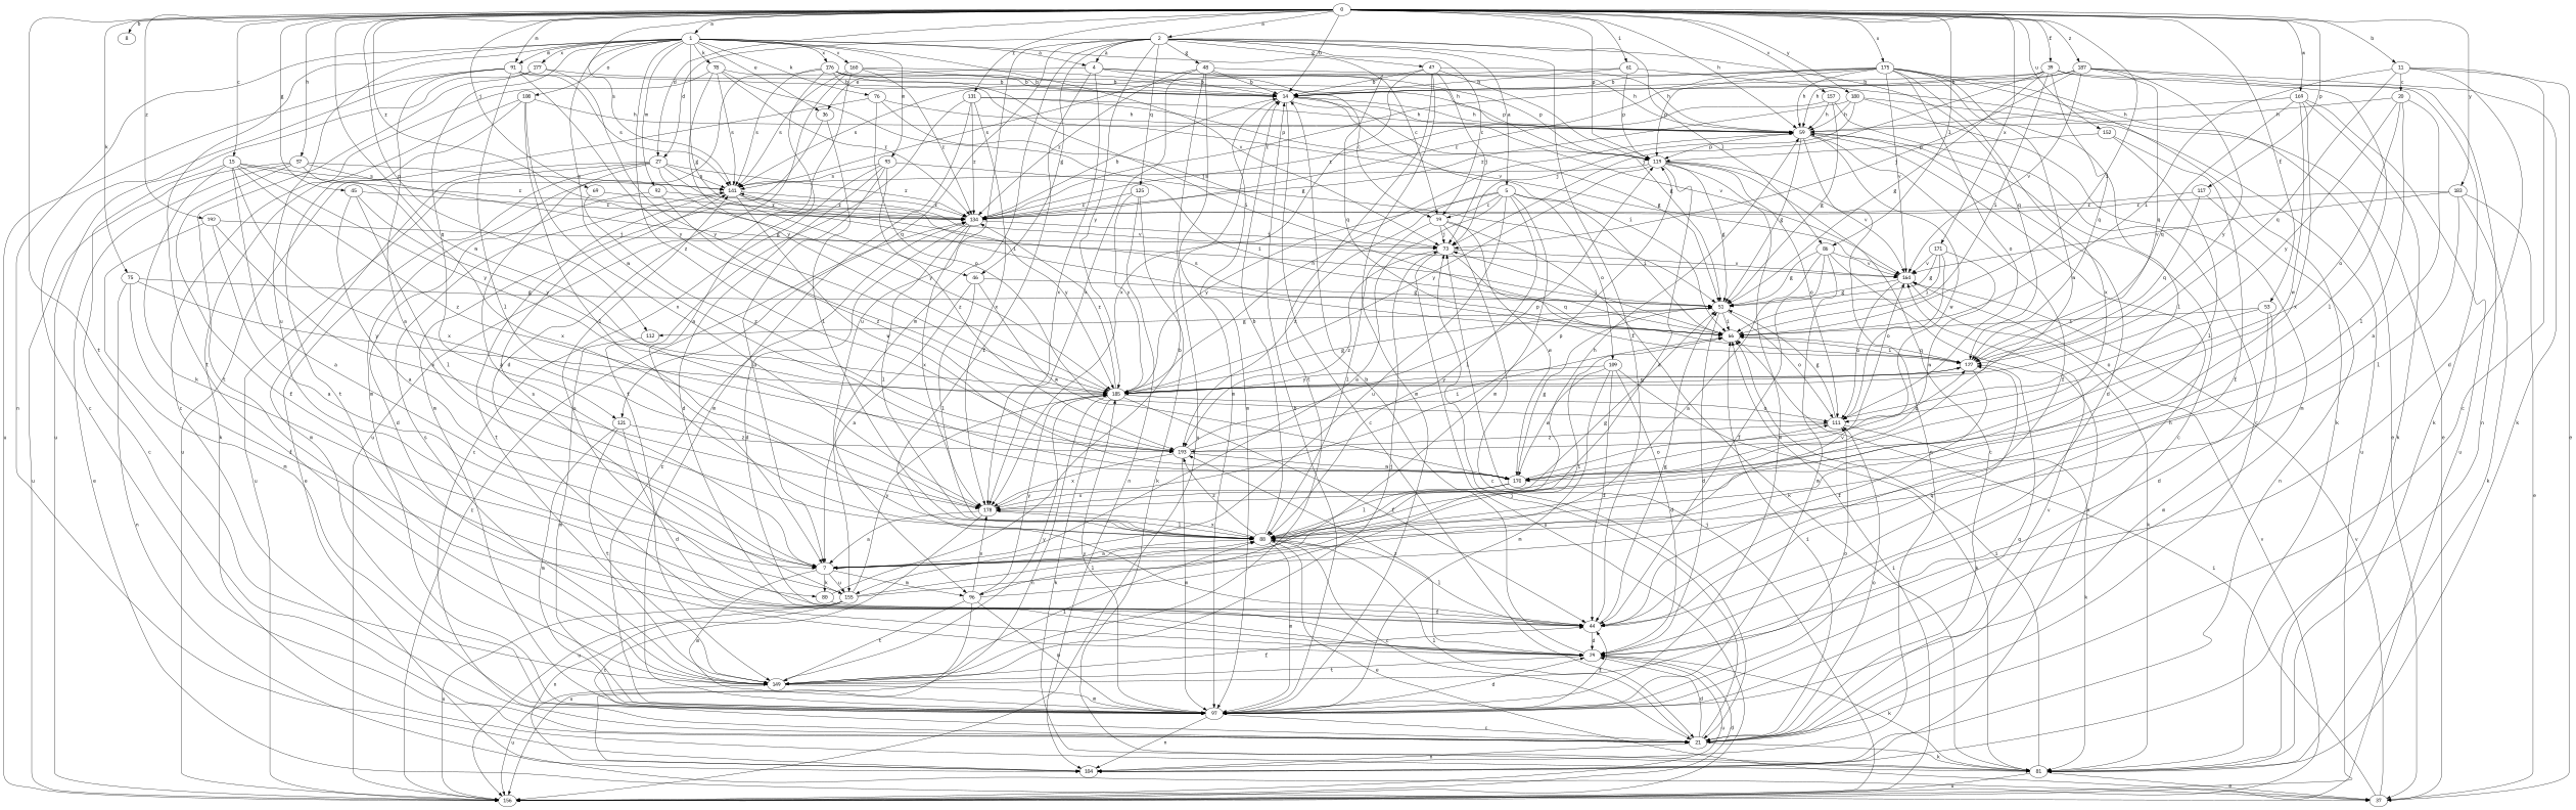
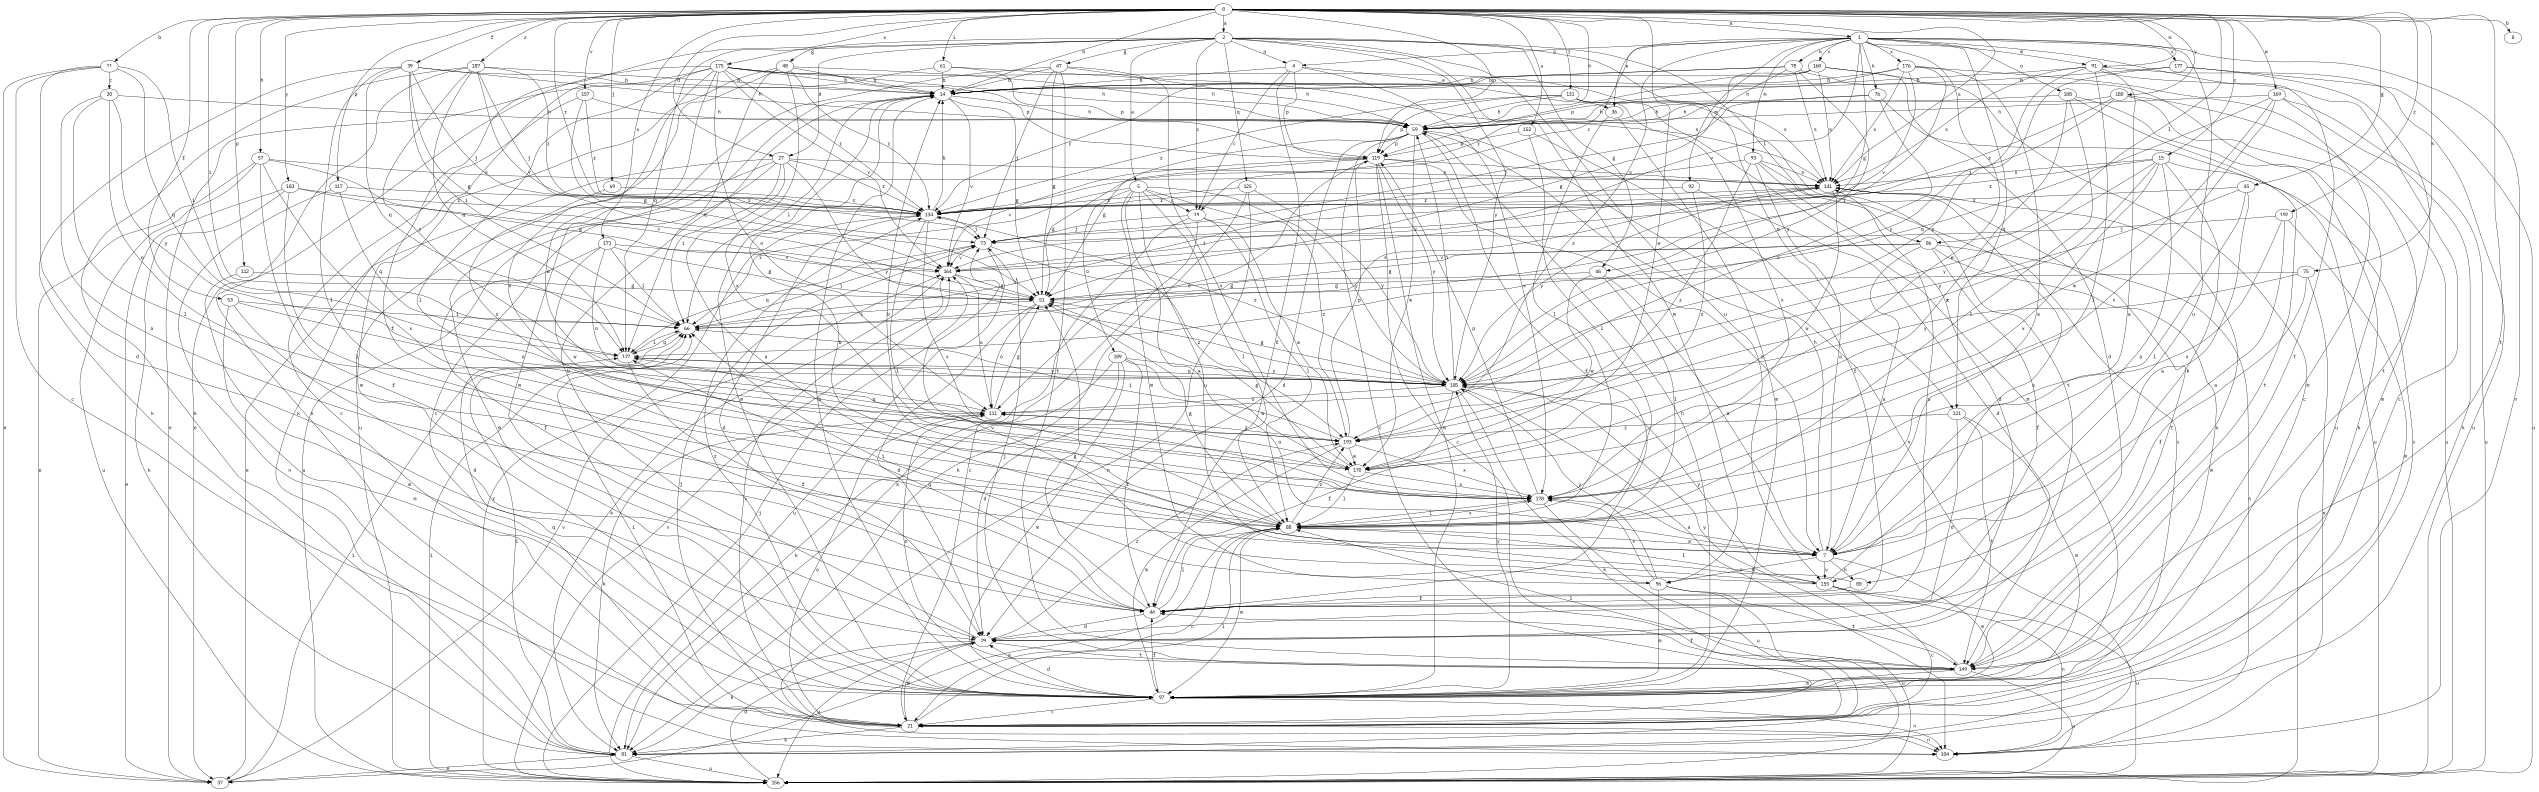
  strict digraph {
    fontname="IBM Plex Mono"
    node [fontname="IBM Plex Mono"]
    edge [fontname="IBM Plex Mono"]
    0
    1
    2
    8
    11
    14
    15
    27
    39
    n10 [label=53]
    45
    57
    59
    61
    66
    69
    75
    86
    91
    112
    117
    119
    131
    134
    141
    149
    152
    157
    169
    170
    171
    175
    180
    183
    187
    192
    4
    19
    36
    46
    76
    78
    92
    93
    104
    108
    121
    155
    160
    164
    176
    177
    193
    5
    44
    47
    48
    96
    125
    127
    185
    20
    21
    29
    37
    97
    51
    178
    7
    80
    156
    88
    73
    81
    111
    109
    0 -> 1 [label=a]
    0 -> 2 [label=a]
    0 -> 8 [label=b]
    0 -> 11 [label=b]
    0 -> 14 [label=b]
    0 -> 15 [label=c]
    0 -> 27 [label=d]
    0 -> 39 [label=f]
    0 -> n10 [label=f]
    0 -> 45 [label=g]
    0 -> 57 [label=h]
    0 -> 59 [label=h]
    0 -> 61 [label=i]
    0 -> 66 [label=i]
    0 -> 69 [label=j]
    0 -> 75 [label=k]
    0 -> 86 [label=l]
    0 -> 91 [label=m]
    0 -> 112 [label=p]
    0 -> 117 [label=p]
    0 -> 119 [label=p]
    0 -> 131 [label=r]
    0 -> 134 [label=r]
    0 -> 141 [label=s]
    0 -> 149 [label=t]
    0 -> 152 [label=u]
    0 -> 157 [label=v]
    0 -> 169 [label=w]
    0 -> 170 [label=w]
    0 -> 171 [label=x]
    0 -> 175 [label=x]
    0 -> 180 [label=y]
    0 -> 183 [label=y]
    0 -> 187 [label=z]
    0 -> 192 [label=z]
    1 -> 91 [label=m]
    1 -> 149 [label=t]
    1 -> 170 [label=w]
    1 -> 4 [label=a]
    1 -> 19 [label=c]
    1 -> 36 [label=e]
    1 -> 46 [label=g]
    1 -> 76 [label=k]
    1 -> 78 [label=k]
    1 -> 92 [label=m]
    1 -> 93 [label=m]
    1 -> 104 [label=n]
    1 -> 108 [label=o]
    1 -> 121 [label=q]
    1 -> 155 [label=u]
    1 -> 160 [label=v]
-   1 -> 73 [label=v]
+   1 -> 164 [label=v]
    1 -> 176 [label=x]
    1 -> 177 [label=x]
    1 -> 193 [label=z]
    2 -> 27 [label=d]
    2 -> 86 [label=l]
    2 -> 4 [label=a]
    2 -> 19 [label=c]
    2 -> 46 [label=g]
    2 -> 121 [label=q]
    2 -> 155 [label=u]
    2 -> 5 [label=a]
    2 -> 44 [label=f]
    2 -> 47 [label=g]
    2 -> 48 [label=g]
    2 -> 96 [label=m]
    2 -> 125 [label=q]
    2 -> 127 [label=q]
    2 -> 185 [label=y]
    11 -> 66 [label=i]
    11 -> 127 [label=q]
    11 -> 20 [label=c]
    11 -> 21 [label=c]
    11 -> 29 [label=d]
    11 -> 37 [label=e]
    14 -> 59 [label=h]
    14 -> 66 [label=i]
    14 -> 164 [label=v]
    14 -> 21 [label=c]
    14 -> 97 [label=m]
    14 -> 51 [label=g]
    15 -> 134 [label=r]
    15 -> 141 [label=s]
    15 -> 193 [label=z]
    15 -> 185 [label=y]
    15 -> 21 [label=c]
    15 -> 178 [label=x]
    15 -> 7 [label=a]
    15 -> 80 [label=k]
    27 -> 66 [label=i]
    27 -> 134 [label=r]
    27 -> 141 [label=s]
    27 -> 185 [label=y]
    27 -> 37 [label=e]
    27 -> 97 [label=m]
    27 -> 7 [label=a]
    27 -> 156 [label=u]
    39 -> 14 [label=b]
    39 -> 59 [label=h]
    39 -> 66 [label=i]
    39 -> 127 [label=q]
    39 -> 51 [label=g]
    39 -> 88 [label=l]
    39 -> 73 [label=j]
    39 -> 81 [label=k]
    n10 -> 66 [label=i]
    n10 -> 29 [label=d]
    n10 -> 97 [label=m]
    n10 -> 111 [label=o]
    45 -> 134 [label=r]
    45 -> 185 [label=y]
    45 -> 7 [label=a]
    45 -> 88 [label=l]
    57 -> 141 [label=s]
    57 -> 44 [label=f]
    57 -> 37 [label=e]
    57 -> 51 [label=g]
    57 -> 178 [label=x]
    57 -> 156 [label=u]
    59 -> 119 [label=p]
    59 -> 170 [label=w]
    59 -> 104 [label=n]
    59 -> 44 [label=f]
    59 -> 21 [label=c]
    59 -> 29 [label=d]
    59 -> 51 [label=g]
    61 -> 14 [label=b]
    61 -> 119 [label=p]
    61 -> 141 [label=s]
    61 -> 37 [label=e]
    66 -> 141 [label=s]
    66 -> 127 [label=q]
    66 -> 73 [label=j]
    69 -> 134 [label=r]
    69 -> 193 [label=z]
    75 -> 104 [label=n]
    75 -> 44 [label=f]
    75 -> 185 [label=y]
    75 -> 51 [label=g]
    86 -> 104 [label=n]
    86 -> 164 [label=v]
    86 -> 44 [label=f]
    86 -> 97 [label=m]
    86 -> 51 [label=g]
    86 -> 7 [label=a]
    91 -> 14 [label=b]
    91 -> 141 [label=s]
    91 -> 185 [label=y]
    91 -> 21 [label=c]
    91 -> 7 [label=a]
    91 -> 156 [label=u]
    91 -> 88 [label=l]
    112 -> 97 [label=m]
-   51 -> 112 [label=g]
+   112 -> 51 [label=g]
    117 -> 134 [label=r]
    117 -> 104 [label=n]
    117 -> 127 [label=q]
    119 -> 141 [label=s]
    119 -> 164 [label=v]
    119 -> 185 [label=y]
    119 -> 21 [label=c]
    119 -> 97 [label=m]
    119 -> 51 [label=g]
    119 -> 7 [label=a]
    119 -> 111 [label=o]
    131 -> 59 [label=h]
    131 -> 119 [label=p]
    131 -> 134 [label=r]
    131 -> 149 [label=t]
    131 -> 97 [label=m]
    131 -> 178 [label=x]
    134 -> 14 [label=b]
    134 -> 29 [label=d]
    134 -> 178 [label=x]
    134 -> 88 [label=l]
    134 -> 73 [label=j]
    141 -> 134 [label=r]
    141 -> 149 [label=t]
    141 -> 170 [label=w]
    141 -> 164 [label=v]
    141 -> 185 [label=y]
    149 -> 141 [label=s]
    149 -> 44 [label=f]
    149 -> 185 [label=y]
    149 -> 97 [label=m]
    149 -> 156 [label=u]
    149 -> 88 [label=l]
    149 -> 73 [label=j]
    149 -> 111 [label=o]
    152 -> 119 [label=p]
    152 -> 44 [label=f]
    152 -> 88 [label=l]
    157 -> 59 [label=h]
    157 -> 134 [label=r]
    157 -> 21 [label=c]
    157 -> 51 [label=g]
    169 -> 59 [label=h]
    169 -> 170 [label=w]
    169 -> 127 [label=q]
    169 -> 178 [label=x]
    169 -> 156 [label=u]
    169 -> 81 [label=k]
    170 -> 51 [label=g]
    170 -> 178 [label=x]
    170 -> 88 [label=l]
    170 -> 111 [label=o]
    171 -> 66 [label=i]
    171 -> 170 [label=w]
    171 -> 164 [label=v]
+   171 -> 44 [label=f]
    171 -> 51 [label=g]
    171 -> 111 [label=o]
    175 -> 14 [label=b]
    175 -> 59 [label=h]
    175 -> 119 [label=p]
    175 -> 134 [label=r]
    175 -> 141 [label=s]
    175 -> 170 [label=w]
    175 -> 164 [label=v]
    175 -> 37 [label=e]
    175 -> 178 [label=x]
    175 -> 88 [label=l]
    175 -> 81 [label=k]
    175 -> 111 [label=o]
    180 -> 59 [label=h]
    180 -> 134 [label=r]
    180 -> 97 [label=m]
    180 -> 156 [label=u]
    180 -> 73 [label=j]
    183 -> 134 [label=r]
    183 -> 164 [label=v]
    183 -> 37 [label=e]
    183 -> 88 [label=l]
    183 -> 81 [label=k]
    187 -> 14 [label=b]
    187 -> 134 [label=r]
    187 -> 104 [label=n]
    187 -> 164 [label=v]
    187 -> 127 [label=q]
    187 -> 185 [label=y]
    187 -> 73 [label=j]
    187 -> 81 [label=k]
    192 -> 97 [label=m]
    192 -> 178 [label=x]
    192 -> 7 [label=a]
    192 -> 73 [label=j]
    4 -> 14 [label=b]
    4 -> 119 [label=p]
    4 -> 19 [label=c]
    4 -> 36 [label=e]
    4 -> 44 [label=f]
    4 -> 178 [label=x]
    19 -> 170 [label=w]
    19 -> 21 [label=c]
    19 -> 88 [label=l]
    19 -> 73 [label=j]
    19 -> 81 [label=k]
    36 -> 97 [label=m]
    36 -> 88 [label=l]
    46 -> 170 [label=w]
    46 -> 51 [label=g]
    46 -> 7 [label=a]
    46 -> 88 [label=l]
    76 -> 59 [label=h]
    76 -> 156 [label=u]
    76 -> 73 [label=j]
    76 -> 111 [label=o]
    78 -> 14 [label=b]
    78 -> 134 [label=r]
    78 -> 141 [label=s]
    78 -> 185 [label=y]
    78 -> 21 [label=c]
    78 -> 51 [label=g]
    92 -> 134 [label=r]
    92 -> 193 [label=z]
    92 -> 29 [label=d]
    93 -> 66 [label=i]
    93 -> 141 [label=s]
    93 -> 193 [label=z]
    93 -> 21 [label=c]
    93 -> 29 [label=d]
    93 -> 7 [label=a]
    108 -> 59 [label=h]
    108 -> 149 [label=t]
    108 -> 178 [label=x]
    108 -> 88 [label=l]
    108 -> 81 [label=k]
    121 -> 149 [label=t]
    121 -> 193 [label=z]
    121 -> 29 [label=d]
    121 -> 97 [label=m]
    155 -> 141 [label=s]
    155 -> 104 [label=n]
    155 -> 164 [label=v]
    155 -> 185 [label=y]
    155 -> 21 [label=c]
    155 -> 156 [label=u]
    155 -> 88 [label=l]
    160 -> 14 [label=b]
    160 -> 119 [label=p]
    160 -> 134 [label=r]
    160 -> 141 [label=s]
    160 -> 29 [label=d]
    160 -> 156 [label=u]
    164 -> 51 [label=g]
    164 -> 81 [label=k]
    164 -> 111 [label=o]
    176 -> 14 [label=b]
    176 -> 59 [label=h]
    176 -> 66 [label=i]
    176 -> 141 [label=s]
    176 -> 164 [label=v]
    176 -> 97 [label=m]
    176 -> 7 [label=a]
    177 -> 14 [label=b]
    177 -> 149 [label=t]
    177 -> 185 [label=y]
    177 -> 156 [label=u]
    193 -> 66 [label=i]
    193 -> 119 [label=p]
    193 -> 170 [label=w]
    193 -> 127 [label=q]
    193 -> 97 [label=m]
    193 -> 178 [label=x]
    5 -> 66 [label=i]
    5 -> 19 [label=c]
    5 -> 155 [label=u]
    5 -> 193 [label=z]
    5 -> 96 [label=m]
    5 -> 185 [label=y]
    5 -> 7 [label=a]
    5 -> 88 [label=l]
    5 -> 109 [label=o]
    44 -> 141 [label=s]
    44 -> 127 [label=q]
    44 -> 29 [label=d]
    44 -> 51 [label=g]
    44 -> 88 [label=l]
    47 -> 14 [label=b]
    47 -> 59 [label=h]
    47 -> 149 [label=t]
    47 -> 97 [label=m]
    47 -> 51 [label=g]
    47 -> 178 [label=x]
    47 -> 73 [label=j]
    48 -> 14 [label=b]
    48 -> 59 [label=h]
    48 -> 134 [label=r]
    48 -> 127 [label=q]
    48 -> 97 [label=m]
    48 -> 178 [label=x]
    48 -> 156 [label=u]
    96 -> 66 [label=i]
    96 -> 149 [label=t]
    96 -> 185 [label=y]
    96 -> 97 [label=m]
    96 -> 178 [label=x]
    96 -> 156 [label=u]
    125 -> 134 [label=r]
    125 -> 104 [label=n]
    125 -> 185 [label=y]
    125 -> 81 [label=k]
    127 -> 66 [label=i]
    127 -> 44 [label=f]
    127 -> 185 [label=y]
    185 -> 59 [label=h]
    185 -> 134 [label=r]
    185 -> 104 [label=n]
    185 -> 44 [label=f]
    185 -> 127 [label=q]
    185 -> 51 [label=g]
    185 -> 81 [label=k]
    185 -> 111 [label=o]
    20 -> 59 [label=h]
    20 -> 185 [label=y]
    20 -> 7 [label=a]
    20 -> 88 [label=l]
    20 -> 111 [label=o]
    21 -> 66 [label=i]
    21 -> 104 [label=n]
    21 -> 164 [label=v]
    21 -> 29 [label=d]
    21 -> 88 [label=l]
    21 -> 73 [label=j]
    21 -> 81 [label=k]
    21 -> 111 [label=o]
    29 -> 14 [label=b]
    29 -> 149 [label=t]
    29 -> 193 [label=z]
    29 -> 156 [label=u]
    29 -> 81 [label=k]
    37 -> 66 [label=i]
    37 -> 164 [label=v]
    97 -> 14 [label=b]
    97 -> 59 [label=h]
    97 -> 134 [label=r]
    97 -> 104 [label=n]
    97 -> 44 [label=f]
    97 -> 127 [label=q]
    97 -> 185 [label=y]
    97 -> 21 [label=c]
    97 -> 29 [label=d]
    51 -> 66 [label=i]
    51 -> 29 [label=d]
    51 -> 111 [label=o]
    178 -> 119 [label=p]
    178 -> 7 [label=a]
    178 -> 156 [label=u]
    178 -> 88 [label=l]
    7 -> 59 [label=h]
    7 -> 155 [label=u]
    7 -> 96 [label=m]
    7 -> 97 [label=m]
    7 -> 80 [label=k]
    80 -> 14 [label=b]
    80 -> 44 [label=f]
    156 -> 66 [label=i]
    156 -> 134 [label=r]
    156 -> 164 [label=v]
    156 -> 29 [label=d]
    156 -> 73 [label=j]
    88 -> 14 [label=b]
    88 -> 193 [label=z]
    88 -> 21 [label=c]
    88 -> 37 [label=e]
    88 -> 97 [label=m]
    88 -> 51 [label=g]
    88 -> 178 [label=x]
    88 -> 7 [label=a]
    73 -> 164 [label=v]
    73 -> 193 [label=z]
    73 -> 127 [label=q]
    73 -> 156 [label=u]
    81 -> 66 [label=i]
    81 -> 37 [label=e]
    81 -> 156 [label=u]
    111 -> 193 [label=z]
    111 -> 51 [label=g]
    111 -> 81 [label=k]
    109 -> 170 [label=w]
    109 -> 44 [label=f]
    109 -> 185 [label=y]
    109 -> 29 [label=d]
    109 -> 97 [label=m]
    109 -> 81 [label=k]
  }
